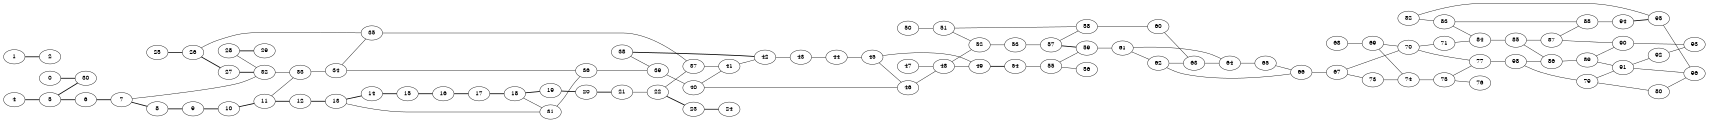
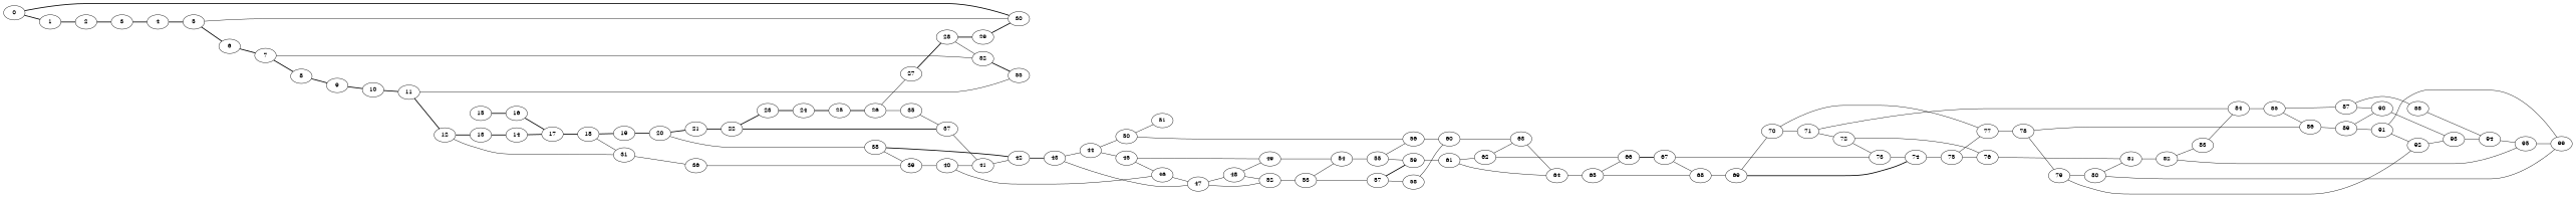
  graph {
    rankdir=LR
    0
    1
    30
    2
+   3
    4
    5
    6
    7
    8
    32
    9
    33
    10
-   34
    11
    12
    13
    14
    31
    36
    35
    15
    16
    39
    17
    18
    19
    20
    21
    38
    22
    42
    23
    37
    40
    43
    24
    41
    25
    26
    27
    28
    29
    46
    47
    44
    48
    45
    50
    49
    51
    56
    52
    54
    58
    60
    55
    53
    57
    59
    63
    61
    62
    64
    66
    65
    67
    68
    73
    69
    74
    70
    75
    71
    77
+   72
    84
-   78 [label=98]
+   78
    76
    85
    79
    86
+   81
    87
    82
    83
    95
    80
    91
    89
-   96
+   96 [label=99]
    92
    90
    93
    88
    94
+   0 -- 1 [style=bold]
    0 -- 30 [style=bold]
    1 -- 2 [style=bold]
+   2 -- 3 [style=bold]
+   3 -- 4 [style=bold]
    4 -- 5 [style=bold]
-   5 -- 30 [style=bold]
+   5 -- 30
    5 -- 6 [style=bold]
    6 -- 7 [style=bold]
    7 -- 8 [style=bold]
    7 -- 32
    8 -- 9 [style=bold]
-   32 -- 33
+   32 -- 33 [style=bold]
    9 -- 10 [style=bold]
-   33 -- 34
    10 -- 11 [style=bold]
-   34 -- 36
-   34 -- 35
    11 -- 33
    11 -- 12 [style=bold]
    12 -- 13 [style=bold]
    13 -- 14 [style=bold]
-   13 -- 31
-   14 -- 15 [style=bold]
+   12 -- 31
+   14 -- 17 [style=bold]
    31 -- 36
    36 -- 39
    35 -- 37
    15 -- 16 [style=bold]
    16 -- 17 [style=bold]
    39 -- 40
    17 -- 18 [style=bold]
    18 -- 31
    18 -- 19 [style=bold]
    19 -- 20 [style=bold]
    20 -- 21 [style=bold]
-   21 -- 22 [style=solid]
+   20 -- 38
+   21 -- 22 [style=bold]
    38 -- 39
    38 -- 42 [style=bold]
    22 -- 23 [style=bold]
-   22 -- 37
-   42 -- 43
+   22 -- 37 [style=bold]
+   42 -- 43 [style=bold]
    23 -- 24 [style=bold]
    37 -- 41
    40 -- 41
    40 -- 46
+   43 -- 47
    43 -- 44
+   24 -- 25 [style=bold]
    41 -- 42
    25 -- 26 [style=bold]
    26 -- 35
-   26 -- 27 [style=bold]
-   27 -- 32 [style=bold]
+   26 -- 27 [style=solid]
+   27 -- 28 [style=bold]
    28 -- 32
    28 -- 29 [style=bold]
-   46 -- 48
+   29 -- 30 [style=bold]
+   46 -- 47
    47 -- 48
    44 -- 45
+   44 -- 50
    48 -- 49
    48 -- 52
    45 -- 46
    45 -- 49
    50 -- 51
-   49 -- 54 [style=bold]
-   51 -- 52
-   51 -- 58
+   50 -- 56
+   49 -- 54
+   47 -- 52
+   56 -- 60
    52 -- 53
    54 -- 55
    58 -- 60
    60 -- 63
    55 -- 56
    55 -- 59
+   53 -- 54
    53 -- 57
    57 -- 58
    57 -- 59 [style=bold]
    59 -- 61
    63 -- 64
    61 -- 62
    61 -- 64
    62 -- 63
    62 -- 66
    64 -- 65
-   66 -- 67
+   66 -- 67 [style=bold]
    65 -- 66
-   67 -- 70
+   65 -- 68
+   67 -- 68
    67 -- 73
    68 -- 69
    73 -- 74
-   69 -- 74
+   69 -- 74 [style=bold]
    69 -- 70
    74 -- 75
    70 -- 71
    70 -- 77
    75 -- 77
    75 -- 76
+   71 -- 72
    71 -- 84
    77 -- 78
+   72 -- 73
+   72 -- 76
    84 -- 85
    78 -- 79
    78 -- 86
+   76 -- 81
    85 -- 86
    85 -- 87
    79 -- 80
-   79 -- 91
+   79 -- 92
    86 -- 89
+   81 -- 82
    87 -- 90
    87 -- 88
    82 -- 83
    82 -- 95
    83 -- 84
-   83 -- 88
    95 -- 96
+   80 -- 81
    80 -- 96
    91 -- 96
    91 -- 92
    89 -- 91
    89 -- 90
    92 -- 93
    90 -- 93
+   93 -- 94
    88 -- 94
-   94 -- 95 [style=bold]
+   94 -- 95
  }
